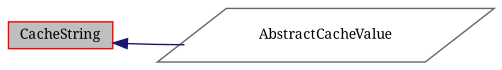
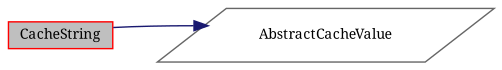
  digraph {
    rankdir=LR
    fontname="Noto Serif"
    node [fontname="Noto Serif" fontsize=10 style=filled]
    n1 [color=red fillcolor=grey75 fontcolor=black height=0.2 label=CacheString shape=box width=0.4]
    n2 [color=gray40 fillcolor=white height=0.2 label=AbstractCacheValue shape=parallelogram width=0.4]
-   n1 -> n2 [color=midnightblue dir=back fontname="Noto Serif" fontsize=10 labelfontname=Helvetica labelfontsize=10 style=solid]
+   n2 -> n1 [color=midnightblue dir=back fontname="Noto Serif" fontsize=10 labelfontname=Helvetica labelfontsize=10 style=solid]
  }
